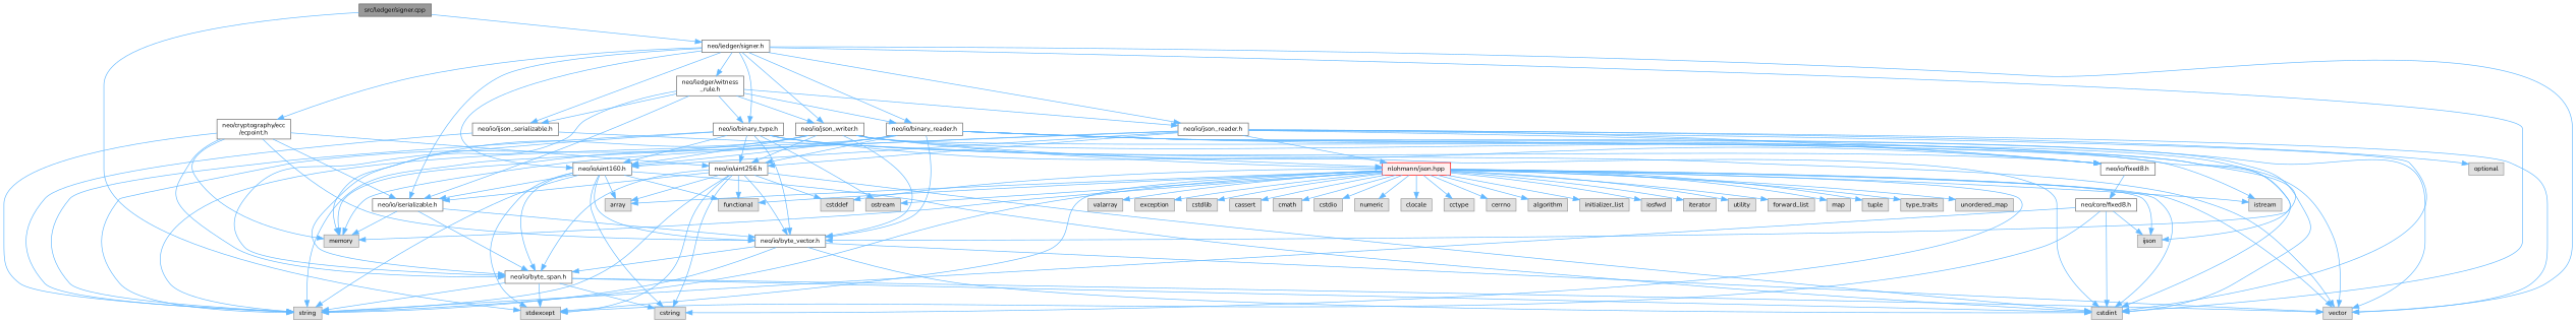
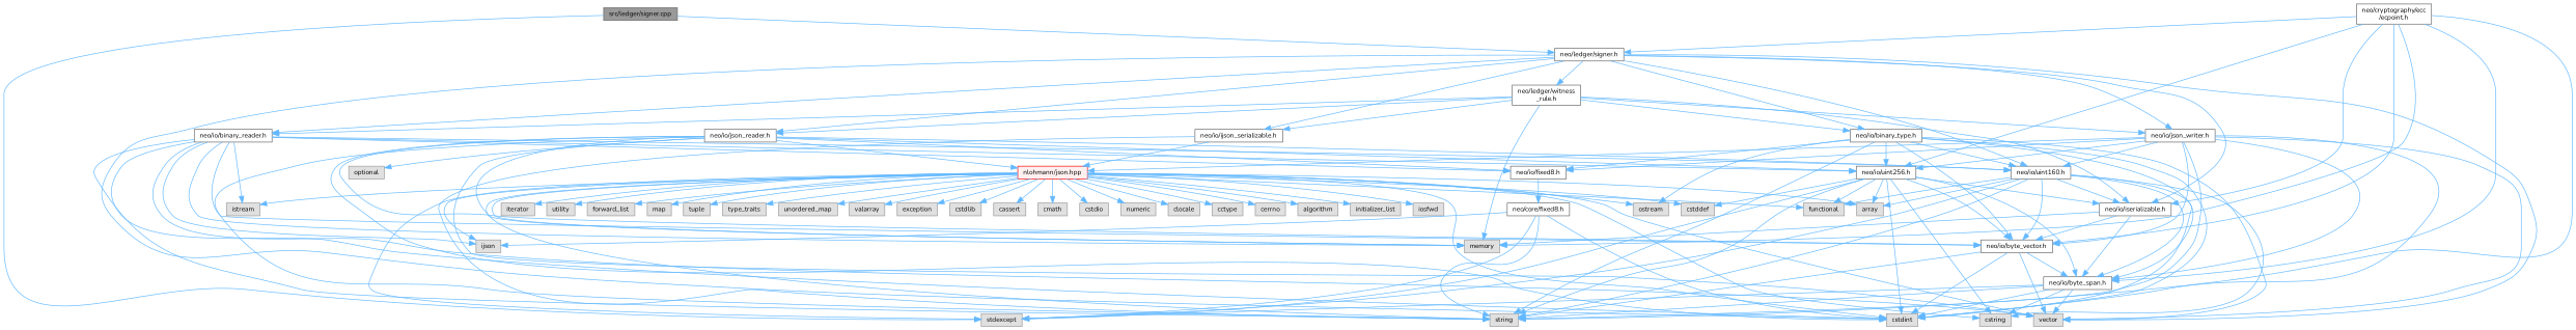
  digraph {
    fontname=Nunito
    node [color=grey60 fillcolor="#E0E0E0" fontname=Nunito fontsize=10 shape=box style=filled]
    edge [color=steelblue1 fontname=Nunito fontsize=10 labelfontname=Helvetica labelfontsize=10 style=solid]
    n1 [color=gray40 fillcolor=grey60 fontcolor=black height=0.2 label="src/ledger/signer.cpp" width=0.4]
    n2 [color=grey40 fillcolor=white height=0.2 label="neo/ledger/signer.h" width=0.4]
    n3 [height=0.2 label=stdexcept width=0.4]
    n4 [color=grey40 fillcolor=white height=0.2 label="neo/cryptography/ecc\l/ecpoint.h" width=0.4]
    n5 [height=0.2 label=cstdint width=0.4]
    n6 [height=0.2 label=vector width=0.4]
    n7 [color=grey40 fillcolor=white height=0.2 label="neo/io/iserializable.h" width=0.4]
    n8 [color=grey40 fillcolor=white height=0.2 label="neo/io/binary_reader.h" width=0.4]
    n9 [color=grey40 fillcolor=white height=0.2 label="neo/io/uint160.h" width=0.4]
    n10 [color=grey40 fillcolor=white height=0.2 label="neo/io/binary_type.h" width=0.4]
    n11 [color=grey40 fillcolor=white height=0.2 label="neo/io/ijson_serializable.h" width=0.4]
    n12 [color=grey40 fillcolor=white height=0.2 label="neo/io/json_reader.h" width=0.4]
    n13 [color=grey40 fillcolor=white height=0.2 label="neo/io/json_writer.h" width=0.4]
    n14 [color=grey40 fillcolor=white height=0.2 label="neo/ledger/witness\l_rule.h" width=0.4]
    n15 [color=grey40 fillcolor=white height=0.2 label="neo/io/byte_span.h" width=0.4]
    n16 [height=0.2 label=string width=0.4]
    n17 [color=grey40 fillcolor=white height=0.2 label="neo/io/byte_vector.h" width=0.4]
    n18 [height=0.2 label=memory width=0.4]
    n19 [color=grey40 fillcolor=white height=0.2 label="neo/io/uint256.h" width=0.4]
    n20 [color=grey40 fillcolor=white height=0.2 label="neo/io/fixed8.h" width=0.4]
    n21 [height=0.2 label=ijson width=0.4]
    n22 [height=0.2 label=istream width=0.4]
    n23 [height=0.2 label=cstring width=0.4]
    n24 [height=0.2 label=array width=0.4]
    n25 [height=0.2 label=functional width=0.4]
    n26 [height=0.2 label=ostream width=0.4]
    n27 [color=red fillcolor="#FFF0F0" height=0.2 label="nlohmann/json.hpp" width=0.4]
    n28 [height=0.2 label=optional width=0.4]
    n29 [height=0.2 label=cstddef width=0.4]
    n30 [color=grey40 fillcolor=white height=0.2 label="neo/core/fixed8.h" width=0.4]
    n31 [height=0.2 label=algorithm width=0.4]
    n32 [height=0.2 label=initializer_list width=0.4]
    n33 [height=0.2 label=iosfwd width=0.4]
    n34 [height=0.2 label=iterator width=0.4]
    n35 [height=0.2 label=utility width=0.4]
    n36 [height=0.2 label=forward_list width=0.4]
    n37 [height=0.2 label=map width=0.4]
    n38 [height=0.2 label=tuple width=0.4]
    n39 [height=0.2 label=type_traits width=0.4]
    n40 [height=0.2 label=unordered_map width=0.4]
    n41 [height=0.2 label=valarray width=0.4]
    n42 [height=0.2 label=exception width=0.4]
    n43 [height=0.2 label=cstdlib width=0.4]
    n44 [height=0.2 label=cassert width=0.4]
    n45 [height=0.2 label=cmath width=0.4]
    n46 [height=0.2 label=cstdio width=0.4]
    n47 [height=0.2 label=numeric width=0.4]
    n48 [height=0.2 label=clocale width=0.4]
    n49 [height=0.2 label=cctype width=0.4]
    n50 [height=0.2 label=cerrno width=0.4]
    n1 -> n2
    n1 -> n3
-   n2 -> n4
+   n4 -> n2
    n2 -> n5
    n2 -> n6
    n2 -> n7
    n2 -> n8
    n2 -> n9
    n2 -> n10
    n2 -> n11
    n2 -> n12
    n2 -> n13
    n2 -> n14
    n4 -> n7
    n4 -> n15
    n4 -> n16
    n4 -> n17
    n4 -> n18
    n4 -> n19
    n7 -> n15
    n7 -> n17
    n7 -> n18
    n8 -> n5
    n8 -> n6
    n8 -> n9
    n8 -> n16
    n8 -> n17
    n8 -> n18
    n8 -> n19
    n8 -> n20
    n8 -> n21
    n8 -> n22
    n9 -> n3
    n9 -> n5
    n9 -> n7
    n9 -> n15
    n9 -> n16
    n9 -> n17
    n9 -> n23
    n9 -> n24
    n9 -> n25
    n10 -> n5
    n10 -> n6
    n10 -> n9
    n10 -> n15
    n10 -> n16
    n10 -> n17
    n10 -> n19
    n10 -> n20
    n10 -> n26
    n11 -> n16
    n11 -> n27
    n12 -> n5
    n12 -> n6
    n12 -> n9
    n12 -> n16
    n12 -> n17
    n12 -> n18
    n12 -> n19
    n12 -> n20
    n12 -> n27
    n12 -> n28
    n13 -> n5
    n13 -> n6
    n13 -> n9
    n13 -> n15
    n13 -> n16
    n13 -> n17
    n13 -> n19
    n13 -> n20
    n13 -> n27
    n14 -> n7
    n14 -> n8
    n14 -> n10
    n14 -> n11
    n14 -> n12
    n14 -> n13
    n14 -> n18
    n15 -> n3
    n15 -> n5
    n15 -> n6
    n15 -> n16
    n15 -> n23
    n17 -> n5
    n17 -> n6
    n17 -> n15
    n17 -> n16
    n19 -> n3
    n19 -> n5
    n19 -> n7
    n19 -> n15
    n19 -> n16
    n19 -> n17
    n19 -> n23
    n19 -> n24
    n19 -> n25
    n19 -> n29
    n20 -> n30
    n27 -> n3
    n27 -> n5
    n27 -> n6
    n27 -> n16
    n27 -> n18
    n27 -> n21
    n27 -> n22
    n27 -> n23
    n27 -> n24
    n27 -> n25
    n27 -> n26
    n27 -> n29
    n27 -> n31
    n27 -> n32
    n27 -> n33
    n27 -> n34
    n27 -> n35
    n27 -> n36
    n27 -> n37
    n27 -> n38
    n27 -> n39
    n27 -> n40
    n27 -> n41
    n27 -> n42
    n27 -> n43
    n27 -> n44
    n27 -> n45
    n27 -> n46
    n27 -> n47
    n27 -> n48
    n27 -> n49
    n27 -> n50
    n30 -> n3
    n30 -> n5
    n30 -> n16
    n30 -> n21
  }
